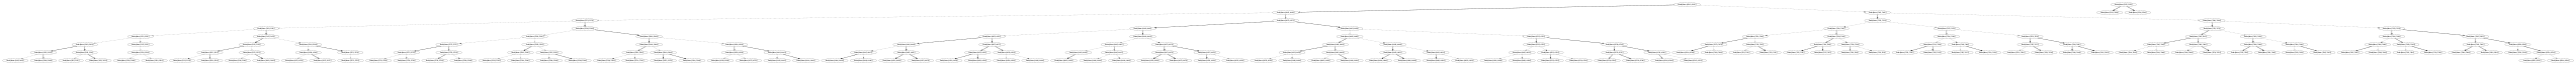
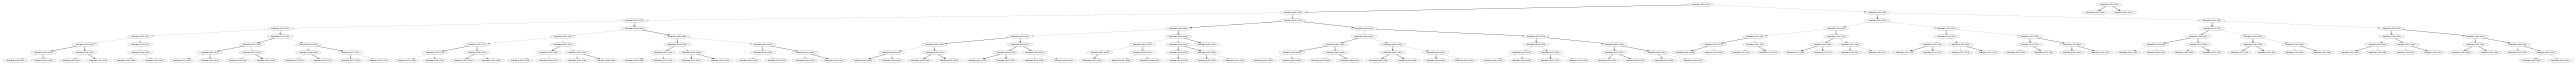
  digraph {
    fontname=Merriweather
    node [fontname=Merriweather]
    edge [arrowhead=onormal fontname=Merriweather style=bold]
    n1 [label="Node{data=[6543, 6543]}"]
    n2 [label="Node{data=[6445, 6445]}"]
    n3 [label="Node{data=[7163, 7163]}"]
    n4 [label="Node{data=[5573, 5573]}"]
    n5 [label="Node{data=[6477, 6477]}"]
    n6 [label="Node{data=[7122, 7122]}"]
    n7 [label="Node{data=[7186, 7186]}"]
    n8 [label="Node{data=[2131, 2131]}"]
    n9 [label="Node{data=[5589, 5589]}"]
    n10 [label="Node{data=[6461, 6461]}"]
    n11 [label="Node{data=[6493, 6493]}"]
    n12 [label="Node{data=[2123, 2123]}"]
    n13 [label="Node{data=[3427, 3427]}"]
    n14 [label="Node{data=[5581, 5581]}"]
    n15 [label="Node{data=[5989, 5989]}"]
    n16 [label="Node{data=[2103, 2103]}"]
    n17 [label="Node{data=[2127, 2127]}"]
    n18 [label="Node{data=[2135, 2135]}"]
    n19 [label="Node{data=[5569, 5569]}"]
    n20 [label="Node{data=[1505, 1505]}"]
    n21 [label="Node{data=[2121, 2121]}"]
    n22 [label="Node{data=[2129, 2129]}"]
    n23 [label="Node{data=[1495, 1495]}"]
    n24 [label="Node{data=[2100, 2100]}"]
    n25 [label="Node{data=[2117, 2117]}"]
    n26 [label="Node{data=[2122, 2122]}"]
    n27 [label="Node{data=[2125, 2125]}"]
    n28 [label="Node{data=[2124, 2124]}"]
    n29 [label="Node{data=[2126, 2126]}"]
    n30 [label="Node{data=[2128, 2128]}"]
    n31 [label="Node{data=[2130, 2130]}"]
    n32 [label="Node{data=[2133, 2133]}"]
    n33 [label="Node{data=[2175, 2175]}"]
    n34 [label="Node{data=[4218, 4218]}"]
    n35 [label="Node{data=[5571, 5571]}"]
    n36 [label="Node{data=[2132, 2132]}"]
    n37 [label="Node{data=[2134, 2134]}"]
    n38 [label="Node{data=[2136, 2136]}"]
    n39 [label="Node{data=[3002, 3002]}"]
    n40 [label="Node{data=[4152, 4152]}"]
    n41 [label="Node{data=[5457, 5457]}"]
+   n42 [label="Node{data=[5570, 5570]}"]
    n43 [label="Node{data=[5572, 5572]}"]
    n44 [label="Node{data=[5577, 5577]}"]
    n45 [label="Node{data=[5585, 5585]}"]
    n46 [label="Node{data=[5840, 5840]}"]
    n47 [label="Node{data=[6394, 6394]}"]
    n48 [label="Node{data=[5575, 5575]}"]
    n49 [label="Node{data=[5579, 5579]}"]
    n50 [label="Node{data=[5583, 5583]}"]
    n51 [label="Node{data=[5587, 5587]}"]
    n52 [label="Node{data=[5574, 5574]}"]
    n53 [label="Node{data=[5576, 5576]}"]
    n54 [label="Node{data=[5578, 5578]}"]
    n55 [label="Node{data=[5580, 5580]}"]
    n56 [label="Node{data=[5582, 5582]}"]
    n57 [label="Node{data=[5584, 5584]}"]
    n58 [label="Node{data=[5586, 5586]}"]
    n59 [label="Node{data=[5588, 5588]}"]
    n60 [label="Node{data=[5591, 5591]}"]
    n61 [label="Node{data=[5940, 5940]}"]
    n62 [label="Node{data=[6358, 6358]}"]
    n63 [label="Node{data=[6443, 6443]}"]
    n64 [label="Node{data=[5590, 5590]}"]
    n65 [label="Node{data=[5754, 5754]}"]
    n66 [label="Node{data=[5872, 5872]}"]
    n67 [label="Node{data=[5944, 5944]}"]
    n68 [label="Node{data=[6338, 6338]}"]
    n69 [label="Node{data=[6375, 6375]}"]
    n70 [label="Node{data=[6442, 6442]}"]
    n71 [label="Node{data=[6444, 6444]}"]
    n72 [label="Node{data=[6453, 6453]}"]
    n73 [label="Node{data=[6469, 6469]}"]
    n74 [label="Node{data=[6485, 6485]}"]
    n75 [label="Node{data=[6535, 6535]}"]
    n76 [label="Node{data=[6449, 6449]}"]
    n77 [label="Node{data=[6457, 6457]}"]
    n78 [label="Node{data=[6465, 6465]}"]
    n79 [label="Node{data=[6473, 6473]}"]
    n80 [label="Node{data=[6447, 6447]}"]
    n81 [label="Node{data=[6451, 6451]}"]
    n82 [label="Node{data=[6455, 6455]}"]
    n83 [label="Node{data=[6459, 6459]}"]
    n84 [label="Node{data=[6446, 6446]}"]
    n85 [label="Node{data=[6448, 6448]}"]
    n86 [label="Node{data=[6450, 6450]}"]
    n87 [label="Node{data=[6452, 6452]}"]
    n88 [label="Node{data=[6454, 6454]}"]
    n89 [label="Node{data=[6456, 6456]}"]
    n90 [label="Node{data=[6458, 6458]}"]
    n91 [label="Node{data=[6460, 6460]}"]
    n92 [label="Node{data=[6463, 6463]}"]
    n93 [label="Node{data=[6467, 6467]}"]
    n94 [label="Node{data=[6471, 6471]}"]
    n95 [label="Node{data=[6475, 6475]}"]
    n96 [label="Node{data=[6462, 6462]}"]
    n97 [label="Node{data=[6466, 6466]}"]
    n98 [label="Node{data=[6468, 6468]}"]
    n99 [label="Node{data=[6470, 6470]}"]
    n100 [label="Node{data=[6472, 6472]}"]
    n101 [label="Node{data=[6474, 6474]}"]
    n102 [label="Node{data=[6476, 6476]}"]
    n103 [label="Node{data=[6481, 6481]}"]
    n104 [label="Node{data=[6489, 6489]}"]
    n105 [label="Node{data=[6525, 6525]}"]
    n106 [label="Node{data=[6539, 6539]}"]
    n107 [label="Node{data=[6479, 6479]}"]
    n108 [label="Node{data=[6483, 6483]}"]
    n109 [label="Node{data=[6487, 6487]}"]
    n110 [label="Node{data=[6491, 6491]}"]
    n111 [label="Node{data=[6478, 6478]}"]
    n112 [label="Node{data=[6480, 6480]}"]
    n113 [label="Node{data=[6482, 6482]}"]
    n114 [label="Node{data=[6484, 6484]}"]
    n115 [label="Node{data=[6486, 6486]}"]
    n116 [label="Node{data=[6488, 6488]}"]
    n117 [label="Node{data=[6490, 6490]}"]
    n118 [label="Node{data=[6492, 6492]}"]
    n119 [label="Node{data=[6495, 6495]}"]
    n120 [label="Node{data=[6533, 6533]}"]
    n121 [label="Node{data=[6537, 6537]}"]
    n122 [label="Node{data=[6541, 6541]}"]
    n123 [label="Node{data=[6494, 6494]}"]
    n124 [label="Node{data=[6496, 6496]}"]
    n125 [label="Node{data=[6532, 6532]}"]
    n126 [label="Node{data=[6534, 6534]}"]
    n127 [label="Node{data=[6536, 6536]}"]
    n128 [label="Node{data=[6538, 6538]}"]
    n129 [label="Node{data=[6540, 6540]}"]
    n130 [label="Node{data=[6542, 6542]}"]
    n131 [label="Node{data=[7114, 7114]}"]
    n132 [label="Node{data=[7155, 7155]}"]
    n133 [label="Node{data=[7171, 7171]}"]
    n134 [label="Node{data=[7359, 7359]}"]
    n135 [label="Node{data=[7110, 7110]}"]
    n136 [label="Node{data=[7118, 7118]}"]
    n137 [label="Node{data=[7126, 7126]}"]
    n138 [label="Node{data=[7159, 7159]}"]
    n139 [label="Node{data=[7073, 7073]}"]
    n140 [label="Node{data=[7112, 7112]}"]
    n141 [label="Node{data=[7116, 7116]}"]
    n142 [label="Node{data=[7120, 7120]}"]
    n143 [label="Node{data=[6544, 6544]}"]
    n144 [label="Node{data=[7109, 7109]}"]
    n145 [label="Node{data=[7111, 7111]}"]
    n146 [label="Node{data=[7113, 7113]}"]
    n147 [label="Node{data=[7115, 7115]}"]
    n148 [label="Node{data=[7117, 7117]}"]
    n149 [label="Node{data=[7119, 7119]}"]
    n150 [label="Node{data=[7121, 7121]}"]
    n151 [label="Node{data=[7124, 7124]}"]
    n152 [label="Node{data=[7149, 7149]}"]
    n153 [label="Node{data=[7157, 7157]}"]
    n154 [label="Node{data=[7161, 7161]}"]
    n155 [label="Node{data=[7123, 7123]}"]
    n156 [label="Node{data=[7125, 7125]}"]
    n157 [label="Node{data=[7127, 7127]}"]
    n158 [label="Node{data=[7154, 7154]}"]
    n159 [label="Node{data=[7156, 7156]}"]
    n160 [label="Node{data=[7158, 7158]}"]
    n161 [label="Node{data=[7160, 7160]}"]
    n162 [label="Node{data=[7162, 7162]}"]
    n163 [label="Node{data=[7167, 7167]}"]
    n164 [label="Node{data=[7182, 7182]}"]
    n165 [label="Node{data=[7190, 7190]}"]
    n166 [label="Node{data=[7907, 7907]}"]
    n167 [label="Node{data=[7165, 7165]}"]
    n168 [label="Node{data=[7169, 7169]}"]
    n169 [label="Node{data=[7180, 7180]}"]
    n170 [label="Node{data=[7184, 7184]}"]
    n171 [label="Node{data=[7164, 7164]}"]
    n172 [label="Node{data=[7166, 7166]}"]
    n173 [label="Node{data=[7168, 7168]}"]
    n174 [label="Node{data=[7170, 7170]}"]
    n175 [label="Node{data=[7179, 7179]}"]
    n176 [label="Node{data=[7181, 7181]}"]
    n177 [label="Node{data=[7183, 7183]}"]
    n178 [label="Node{data=[7185, 7185]}"]
    n179 [label="Node{data=[7188, 7188]}"]
    n180 [label="Node{data=[7282, 7282]}"]
    n181 [label="Node{data=[7361, 7361]}"]
    n182 [label="Node{data=[8510, 8510]}"]
    n183 [label="Node{data=[7187, 7187]}"]
    n184 [label="Node{data=[7189, 7189]}"]
    n185 [label="Node{data=[7191, 7191]}"]
    n186 [label="Node{data=[7319, 7319]}"]
    n187 [label="Node{data=[7360, 7360]}"]
    n188 [label="Node{data=[7610, 7610]}"]
    n189 [label="Node{data=[7958, 7958]}"]
    n190 [label="Node{data=[8554, 8554]}"]
    n191 [label="Node{data=[8523, 8523]}"]
    n192 [label="Node{data=[8584, 8584]}"]
    n1 -> n2
    n1 -> n3 [arrowhead=normal style=dashed]
    n2 -> n4 [style=dashed]
    n2 -> n5
    n3 -> n6 [arrowhead=normal]
    n3 -> n7 [style=dashed]
    n4 -> n8 [style=dashed]
    n4 -> n9 [arrowhead=normal]
    n5 -> n10 [arrowhead=normal]
    n5 -> n11 [arrowhead=normal]
    n6 -> n131 [arrowhead=normal style=dashed]
    n6 -> n132 [style=dashed]
    n7 -> n133 [arrowhead=normal]
    n7 -> n134 [arrowhead=normal style=dashed]
    n8 -> n12 [style=dashed]
    n8 -> n13 [arrowhead=normal]
    n9 -> n14 [style=dashed]
    n9 -> n15 [arrowhead=normal]
    n10 -> n72 [style=dashed]
    n10 -> n73 [arrowhead=normal]
    n11 -> n74 [style=dashed]
-   n11 -> n75 [style=dashed]
+   n11 -> n75
    n12 -> n16 [style=dashed]
    n12 -> n17 [arrowhead=normal style=dashed]
    n13 -> n18 [arrowhead=normal]
    n13 -> n19 [arrowhead=normal style=dashed]
    n14 -> n44 [arrowhead=normal style=dashed]
    n14 -> n45 [style=dashed]
    n15 -> n46 [arrowhead=normal]
    n15 -> n47 [style=dashed]
    n16 -> n20
    n16 -> n21 [arrowhead=normal]
    n17 -> n22 [style=dashed]
    n18 -> n32
    n18 -> n33 [style=dashed]
    n19 -> n34 [arrowhead=normal style=dashed]
    n19 -> n35 [arrowhead=normal]
    n20 -> n23 [style=dashed]
    n20 -> n24
    n21 -> n25 [style=dashed]
    n21 -> n26
    n22 -> n30 [style=dashed]
    n22 -> n31 [style=dashed]
    n27 -> n28 [arrowhead=normal]
    n27 -> n29 [arrowhead=normal]
    n32 -> n36 [arrowhead=normal style=dashed]
    n32 -> n37
    n33 -> n38 [style=dashed]
    n33 -> n39 [arrowhead=normal]
    n34 -> n40 [style=dashed]
    n34 -> n41
+   n35 -> n42
    n35 -> n43 [style=dashed]
    n44 -> n48
    n44 -> n49
    n45 -> n50 [arrowhead=normal]
    n45 -> n51 [style=dashed]
    n46 -> n60
    n46 -> n61 [style=dashed]
    n47 -> n62
    n47 -> n63
    n48 -> n52 [style=dashed]
    n48 -> n53 [arrowhead=normal style=dashed]
    n49 -> n54
    n49 -> n55 [arrowhead=normal style=dashed]
    n50 -> n56 [style=dashed]
    n50 -> n57 [style=dashed]
    n51 -> n58 [arrowhead=normal style=dashed]
    n51 -> n59
    n60 -> n64 [arrowhead=normal style=dashed]
    n60 -> n65 [arrowhead=normal style=dashed]
    n61 -> n66 [arrowhead=normal]
    n61 -> n67 [arrowhead=normal]
    n62 -> n68 [style=dashed]
    n62 -> n69 [style=dashed]
    n63 -> n70 [arrowhead=normal style=dashed]
    n63 -> n71 [arrowhead=normal]
    n72 -> n76
    n72 -> n77 [arrowhead=normal]
    n73 -> n78 [style=dashed]
    n73 -> n79 [arrowhead=normal style=dashed]
    n74 -> n103
    n74 -> n104 [arrowhead=normal style=dashed]
    n75 -> n105 [arrowhead=normal]
    n75 -> n106
    n76 -> n80 [arrowhead=normal style=dashed]
    n76 -> n81 [arrowhead=normal]
    n77 -> n82
    n77 -> n83
    n78 -> n92 [style=dashed]
    n78 -> n93
    n79 -> n94 [arrowhead=normal]
    n79 -> n95 [arrowhead=normal]
    n80 -> n84 [arrowhead=normal]
    n80 -> n85 [arrowhead=normal style=dashed]
    n81 -> n86 [arrowhead=normal]
    n81 -> n87 [arrowhead=normal]
    n82 -> n88 [arrowhead=normal]
    n82 -> n89 [arrowhead=normal]
    n83 -> n90 [style=dashed]
    n83 -> n91 [arrowhead=normal style=dashed]
    n92 -> n96 [arrowhead=normal]
    n93 -> n97 [style=dashed]
    n93 -> n98 [arrowhead=normal style=dashed]
    n94 -> n99 [arrowhead=normal]
-   n94 -> n100 [arrowhead=normal]
+   n73 -> n100 [arrowhead=normal]
    n95 -> n101 [arrowhead=normal]
    n95 -> n102 [style=dashed]
    n103 -> n107
    n103 -> n108
    n104 -> n109 [arrowhead=normal]
    n104 -> n110 [arrowhead=normal style=dashed]
    n105 -> n119 [style=dashed]
    n105 -> n120 [arrowhead=normal style=dashed]
    n106 -> n121 [arrowhead=normal]
    n106 -> n122 [arrowhead=normal]
    n107 -> n111 [style=dashed]
    n107 -> n112 [arrowhead=normal style=dashed]
    n108 -> n113 [style=dashed]
    n108 -> n114
    n109 -> n115 [arrowhead=normal]
    n109 -> n116 [arrowhead=normal]
    n110 -> n117 [arrowhead=normal]
    n110 -> n118 [style=dashed]
    n119 -> n123 [style=dashed]
    n119 -> n124 [arrowhead=normal style=dashed]
    n120 -> n125 [arrowhead=normal]
    n120 -> n126 [style=dashed]
    n121 -> n127
    n121 -> n128
    n122 -> n129
    n122 -> n130 [style=dashed]
    n131 -> n135 [arrowhead=normal style=dashed]
    n131 -> n136
    n132 -> n137
    n132 -> n138 [style=dashed]
    n133 -> n163
    n133 -> n164 [style=dashed]
    n134 -> n165 [arrowhead=normal]
    n134 -> n166
    n135 -> n139
    n135 -> n140 [style=dashed]
    n136 -> n141
    n136 -> n142 [arrowhead=normal style=dashed]
    n137 -> n151 [style=dashed]
    n137 -> n152 [arrowhead=normal style=dashed]
    n138 -> n153 [arrowhead=normal]
    n138 -> n154
    n139 -> n143 [arrowhead=normal]
    n139 -> n144 [style=dashed]
    n140 -> n145 [style=dashed]
    n140 -> n146 [arrowhead=normal]
    n141 -> n147 [arrowhead=normal]
    n141 -> n148 [arrowhead=normal]
    n142 -> n149
    n142 -> n150 [arrowhead=normal style=dashed]
    n151 -> n155 [arrowhead=normal]
    n151 -> n156 [arrowhead=normal]
    n152 -> n157 [style=dashed]
    n152 -> n158 [arrowhead=normal]
    n153 -> n159 [style=dashed]
    n153 -> n160
    n154 -> n161 [arrowhead=normal]
    n154 -> n162 [arrowhead=normal]
    n163 -> n167
    n163 -> n168
    n164 -> n169 [arrowhead=normal]
    n164 -> n170 [arrowhead=normal style=dashed]
    n165 -> n179 [arrowhead=normal style=dashed]
    n165 -> n180
    n166 -> n181
    n166 -> n182 [arrowhead=normal]
    n167 -> n171 [arrowhead=normal style=dashed]
    n167 -> n172 [style=dashed]
    n168 -> n173 [arrowhead=normal style=dashed]
    n168 -> n174 [arrowhead=normal]
    n169 -> n175
    n169 -> n176 [arrowhead=normal]
    n170 -> n177 [style=dashed]
    n170 -> n178
    n179 -> n183
    n179 -> n184 [style=dashed]
    n180 -> n185 [style=dashed]
    n180 -> n186 [arrowhead=normal]
    n181 -> n187 [arrowhead=normal]
    n181 -> n188
    n182 -> n189 [arrowhead=normal style=dashed]
    n182 -> n190
    n190 -> n191 [arrowhead=normal style=dashed]
    n190 -> n192 [style=dashed]
  }
